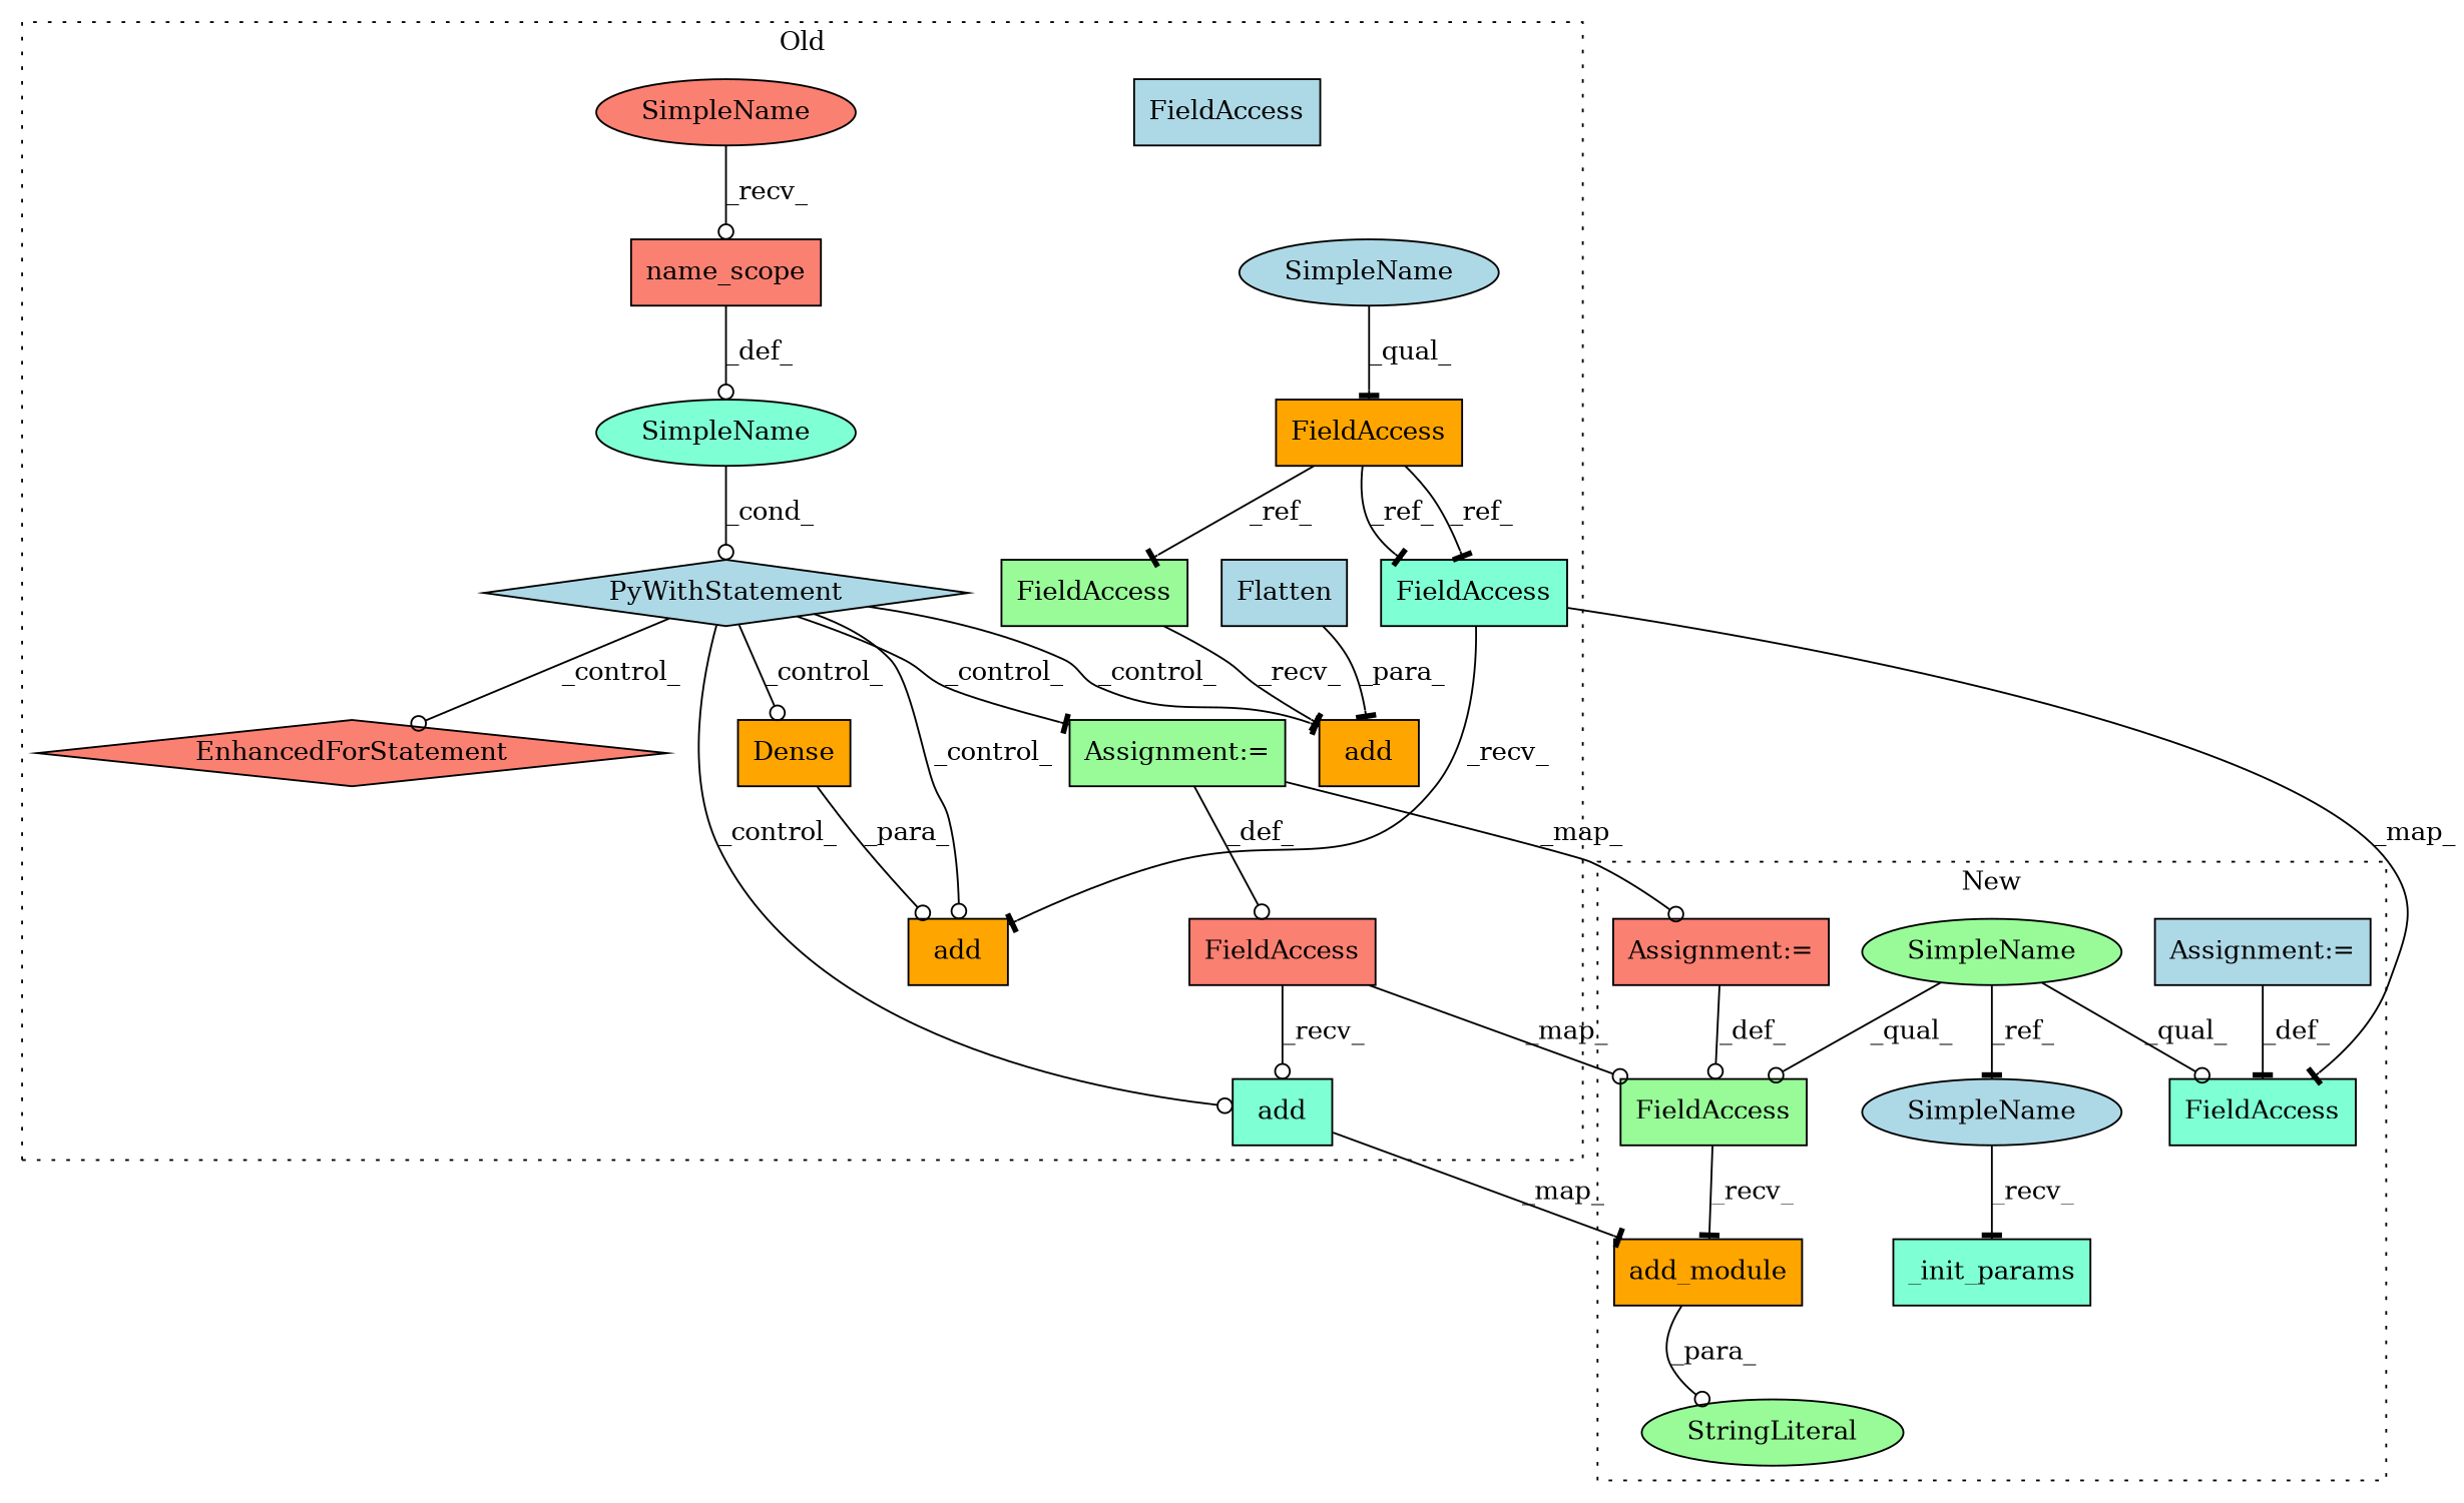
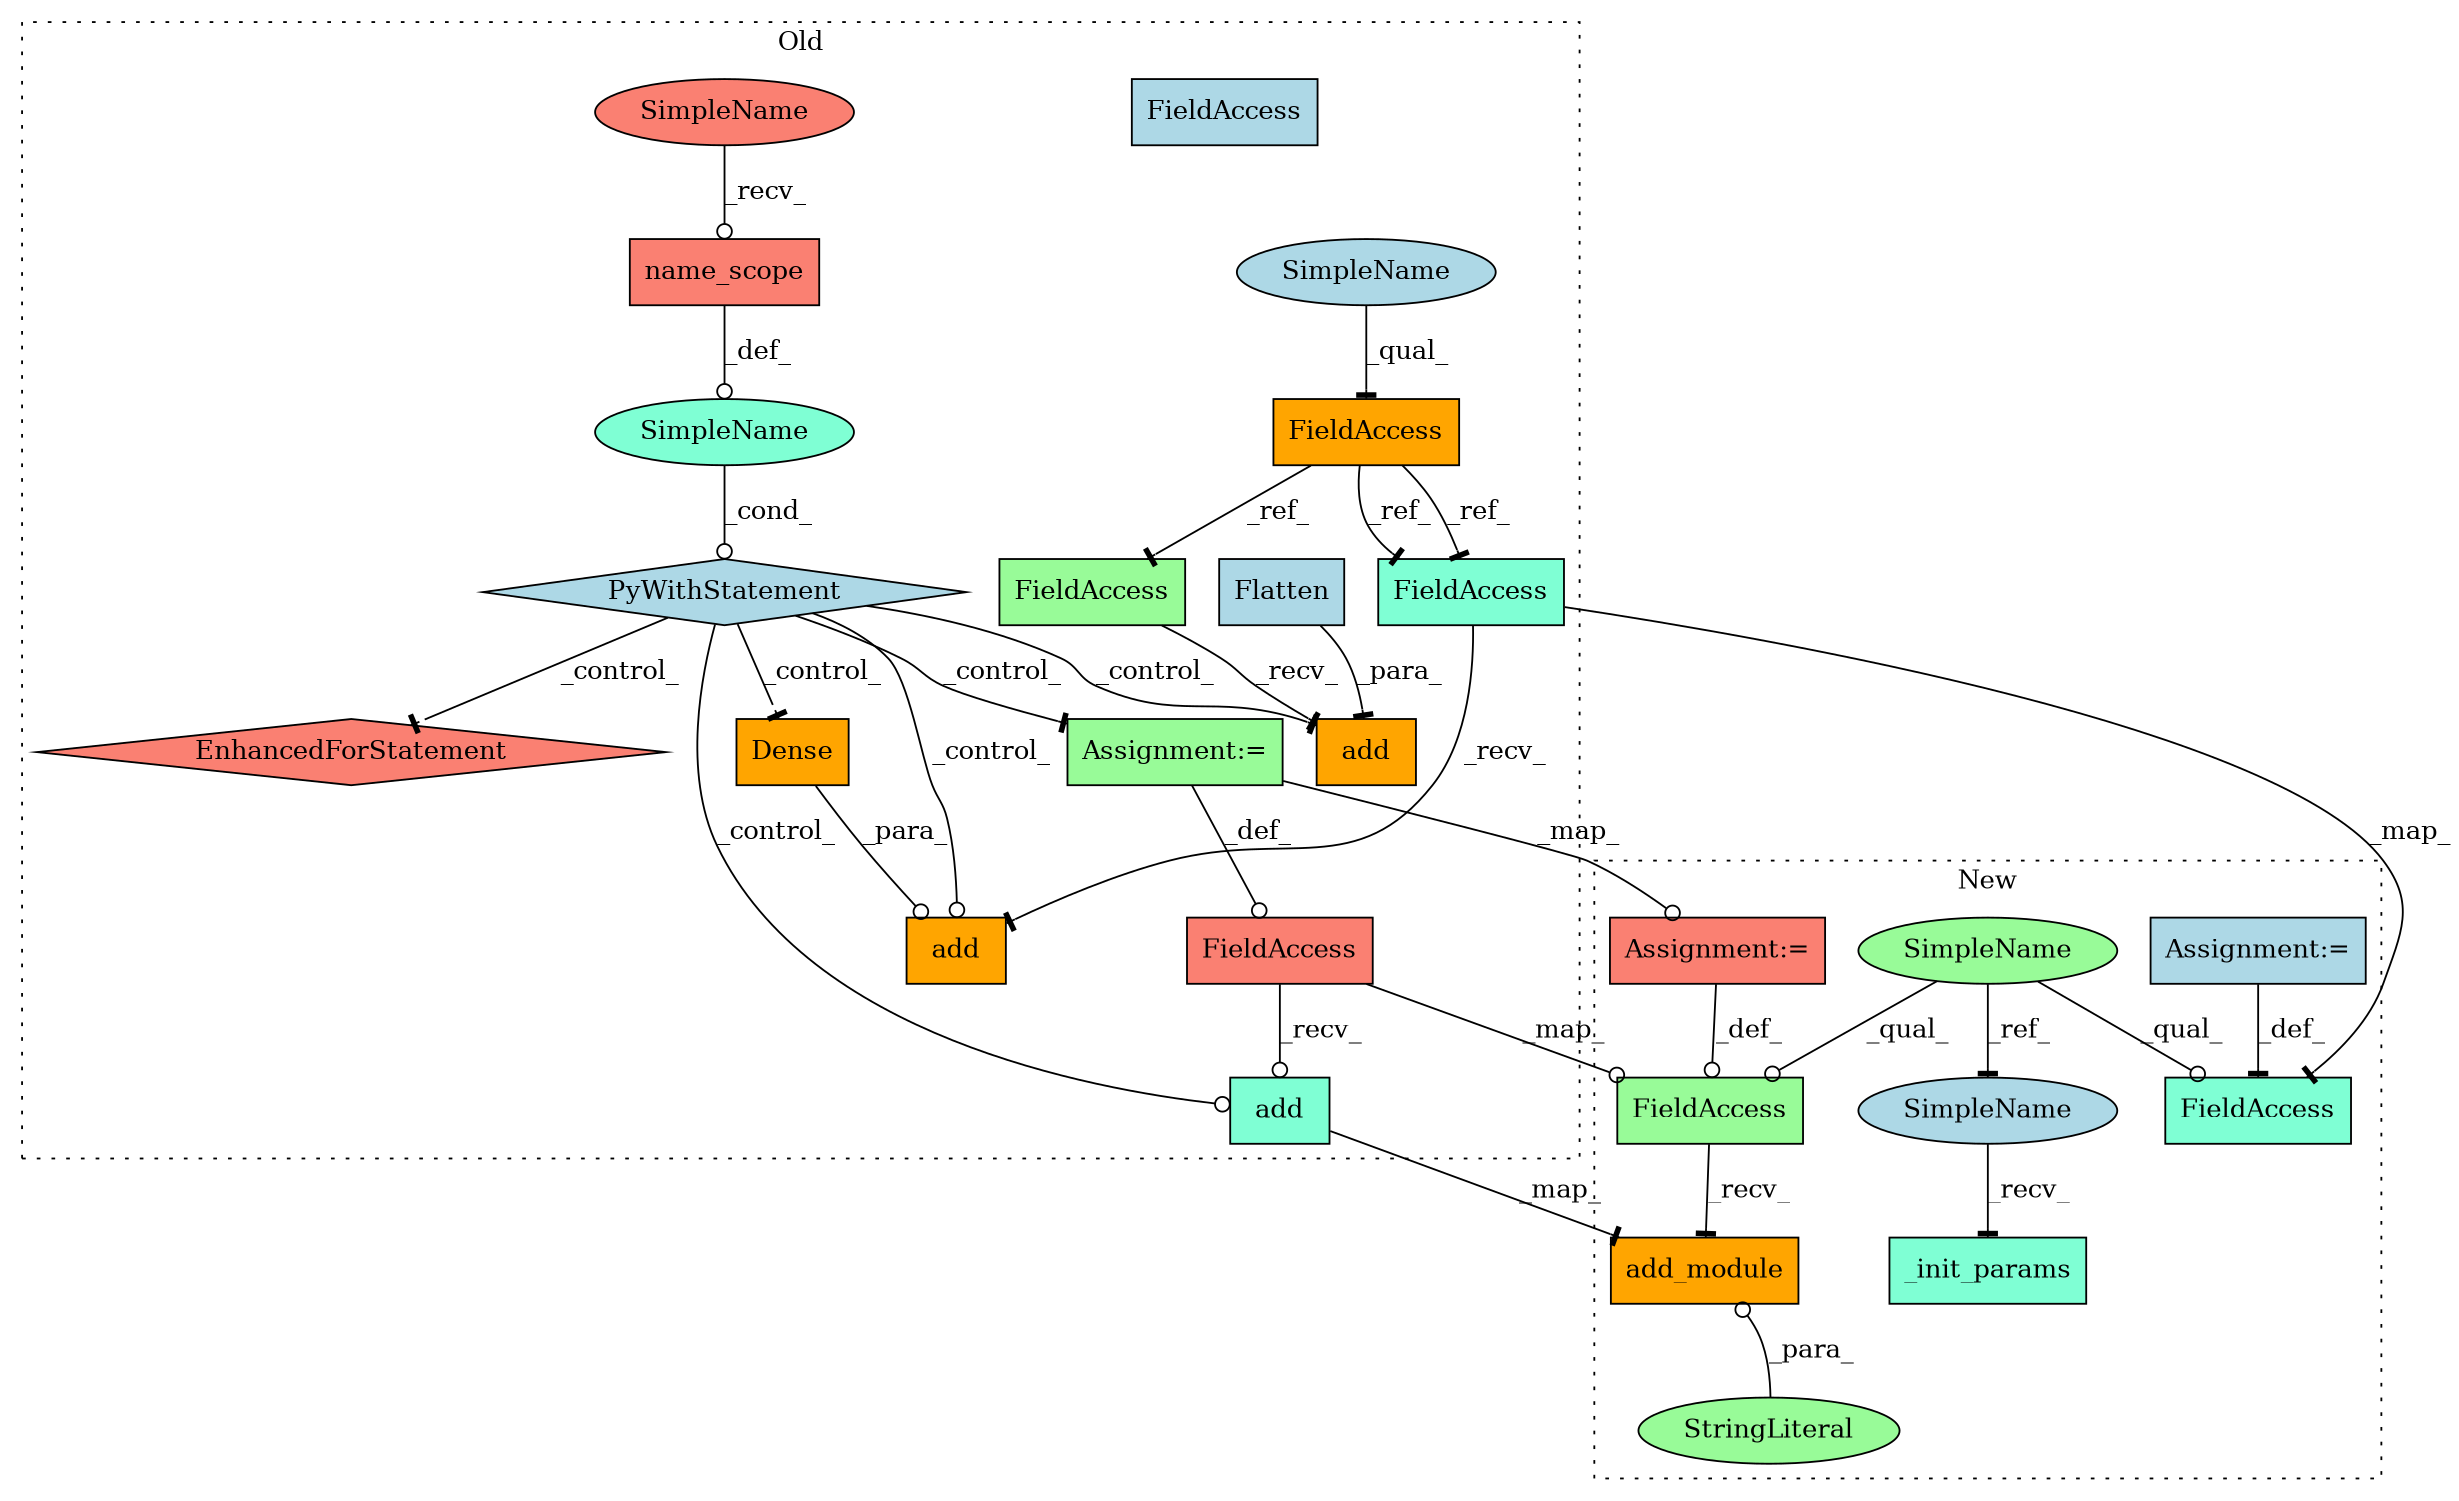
  digraph {
    node [a=32 fillcolor=lightblue l=11 s=1861 shape=box style=filled]
    edge [arrowhead=odot]
    n1 [fillcolor=aquamarine l="4,1" label=add s="1831,1852"]
    n2 [a=42 fillcolor=aquamarine label=SimpleName shape=ellipse l="" s=""]
    n3 [a=104 l="10,2" label=PyWithStatement s="823,850" shape=diamond]
    n4 [a=70 fillcolor=salmon l="81,2" label=EnhancedForStatement s="1407,1536" shape=diamond]
    n5 [fillcolor=orange l="6,1" label=Dense s="1960,1985"]
    n6 [a=22 fillcolor=salmon l=13 label=FieldAccess s=860]
    n7 [fillcolor=orange l="4,1" label=add s="1916,1932"]
    n8 [a=22 fillcolor=orange label=FieldAccess]
    n9 [fillcolor=orange l="4,1" label=add s="1953,1986"]
    n10 [a=22 label=FieldAccess s=1941]
    n11 [l=9 label=Flatten s=1923]
    n12 [a=7 fillcolor=palegreen l=1 label="Assignment:=" s=873]
    n13 [fillcolor=salmon l=12 label=name_scope s=838]
    n14 [a=42 fillcolor=salmon l=4 label=SimpleName s=833 shape=ellipse]
    n15 [a=42 l=4 label=SimpleName shape=ellipse]
    n16 [a=22 fillcolor=palegreen label=FieldAccess s=1904]
    n17 [a=22 fillcolor=aquamarine label=FieldAccess s=1941]
    n18 [fillcolor=orange l="11,1" label=add_module s="2896,2943"]
    n19 [a=22 fillcolor=palegreen l=13 label=FieldAccess s=1994]
    n20 [a=42 fillcolor=palegreen l=4 label=SimpleName s=1650 shape=ellipse]
    n21 [a=22 fillcolor=aquamarine label=FieldAccess s=2950]
    n22 [fillcolor=aquamarine l=14 label=_init_params s=3013]
    n23 [a=45 fillcolor=palegreen l=12 label=StringLiteral s=2907 shape=ellipse]
    n24 [a=7 fillcolor=salmon l=1 label="Assignment:=" s=2007]
    n25 [a=7 l=1 label="Assignment:=" s=2961]
    n26 [a=42 l=4 label=SimpleName s=3008 shape=ellipse]
    subgraph cluster_1 {
      label=Old
      style=dotted
      n1
      n2
      n3
      n4
      n5
      n6
      n7
      n8
      n9
      n10
      n11
      n12
      n13
      n14
      n15
      n16
      n17
    }
    subgraph cluster_2 {
      label=New
      style=dotted
      n18
      n19
      n20
      n21
      n22
      n23
      n24
      n25
      n26
    }
    n1 -> n18 [arrowhead=tee label=_map_]
    n2 -> n3 [label=_cond_]
    n3 -> n1 [label=_control_]
-   n3 -> n4 [label=_control_]
-   n3 -> n5 [label=_control_]
+   n3 -> n4 [arrowhead=tee label=_control_]
+   n3 -> n5 [arrowhead=tee label=_control_]
    n3 -> n7 [arrowhead=tee label=_control_]
    n3 -> n9 [label=_control_]
    n3 -> n12 [arrowhead=tee label=_control_]
    n5 -> n9 [label=_para_]
    n6 -> n1 [label=_recv_]
    n6 -> n19 [label=_map_]
    n8 -> n16 [arrowhead=tee label=_ref_]
    n8 -> n17 [arrowhead=tee label=_ref_]
    n8 -> n17 [arrowhead=tee label=_ref_]
    n11 -> n7 [arrowhead=tee label=_para_]
    n12 -> n6 [label=_def_]
    n12 -> n24 [label=_map_]
    n13 -> n2 [label=_def_]
    n14 -> n13 [label=_recv_]
    n15 -> n8 [arrowhead=tee label=_qual_]
    n16 -> n7 [arrowhead=tee label=_recv_]
    n17 -> n9 [arrowhead=tee label=_recv_]
    n17 -> n21 [arrowhead=tee label=_map_]
    n19 -> n18 [arrowhead=tee label=_recv_]
    n20 -> n19 [label=_qual_]
    n20 -> n21 [label=_qual_]
    n20 -> n26 [arrowhead=tee label=_ref_]
-   n18 -> n23 [label=_para_]
+   n23 -> n18 [label=_para_]
    n24 -> n19 [label=_def_]
    n25 -> n21 [arrowhead=tee label=_def_]
    n26 -> n22 [arrowhead=tee label=_recv_]
  }
